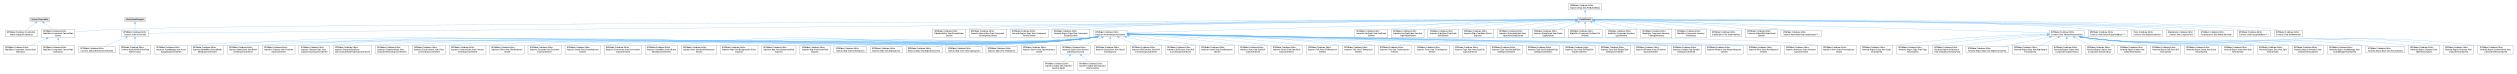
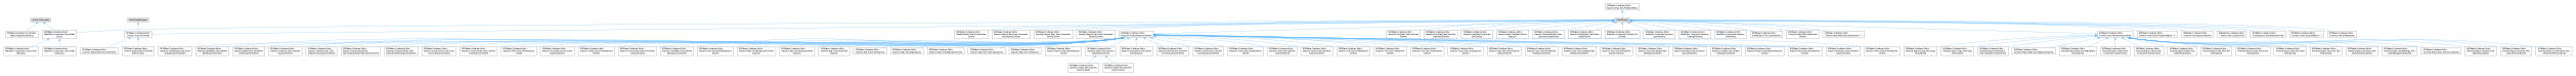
  digraph {
    fontname="Roboto Condensed"
    rankdir=TB
    node [color=grey40 fillcolor=white fontname="Roboto Condensed" fontsize=10 shape=box style=filled]
    edge [color=steelblue1 dir=back fontname="Roboto Condensed" fontsize=10 labelfontname=Helvetica labelfontsize=10 style=solid]
    n1 [color=grey60 fillcolor="#E0E0E0" height=0.2 label="System.IDisposable" width=0.4]
    n2 [height=0.2 label="RPGMaker.Codebase.CoreSystem.\lHelper.DebugUtil.IndentLog" width=0.4]
    n3 [height=0.2 label="RPGMaker.Codebase.Editor.\lMapEditor.Component.Canvas.Map\lCanvas" width=0.4]
    n4 [height=0.2 label="RPGMaker.Codebase.Editor.\lMapEditor.Component.Canvas.Event\lEditCanvas" width=0.4]
    n5 [height=0.2 label="RPGMaker.Codebase.Editor.\lMapEditor.Component.Canvas.Map\lEditCanvas" width=0.4]
    n6 [color=grey60 fillcolor="#E0E0E0" height=0.2 label=INotifyValueChanged width=0.4]
    n7 [height=0.2 label="RPGMaker.Codebase.Editor.\lCommon.View.ImTextField" width=0.4]
    n8 [height=0.2 label="RPGMaker.Codebase.Editor.\lCommon.AddonUIUtil.ImScrollTextField" width=0.4]
    n9 [height=0.2 label="RPGMaker.Codebase.Editor.\lCommon.AddonUIUtil.ImTextField\lEnterFocusOut" width=0.4]
    n10 [color=grey60 fillcolor="#E0E0E0" height=0.2 label=VisualElement width=0.4]
    n11 [height=0.2 label="RPGMaker.Codebase.Editor.\lCommon.AddonUIUtil.IndexVisual\lElement" width=0.4]
    n12 [height=0.2 label="RPGMaker.Codebase.Editor.\lCommon.AddonUIUtil.KeyVisualElement\< T \>" width=0.4]
    n13 [height=0.2 label="RPGMaker.Codebase.Editor.\lCommon.View.AbstractHierarchyView" width=0.4]
    n14 [height=0.2 label="RPGMaker.Codebase.Editor.\lCommon.View.GenericPopupFieldBase\< T \>" width=0.4]
-   n15 [height=0.2 label="Troop.Codebase.Editor.\lCommon.View.InspectorItemUnit" width=0.4]
+   n15 [height=0.2 label="RPGMaker.Codebase.Editor.\lCommon.View.InspectorItemUnit" width=0.4]
    n16 [height=0.2 label="MapSample.Codebase.Editor.\lCommon.View.LongTextField" width=0.4]
    n17 [height=0.2 label="RPGMaker.Codebase.Editor.\lTroopInspector.View.MenuEditorView" width=0.4]
    n18 [height=0.2 label="RPGMaker.Codebase.Editor.\lCommon.View.PopupFieldBase\< T \>" width=0.4]
    n19 [height=0.2 label="RPGMaker.Codebase.Editor.\lCommon.View.SideMenuView" width=0.4]
    n20 [height=0.2 label="RPGMaker.Codebase.Editor.\lDatabaseEditor.View.PreviewScene\lElement" width=0.4]
    n21 [height=0.2 label="RPGMaker.Codebase.Editor.\lHierarchy.Region.Base.View.Component.\lHierarchyItemListView" width=0.4]
    n22 [height=0.2 label="RPGMaker.Codebase.Editor.\lHierarchy.Region.Flags.View.Component.\lSwitchListView" width=0.4]
    n23 [height=0.2 label="RPGMaker.Codebase.Editor.\lHierarchy.Region.Flags.View.Component.\lVariableListView" width=0.4]
    n24 [height=0.2 label="RPGMaker.Codebase.Editor.\lInspector.AbstractInspectorElement" width=0.4]
    n25 [height=0.2 label="RPGMaker.Codebase.Editor.\lInspector.ExpGraph.View.ExpGraph\lElement" width=0.4]
    n26 [height=0.2 label="RPGMaker.Codebase.Editor.\lInspector.ExpGraphValue.View.Exp\lGraphValueElement" width=0.4]
    n27 [height=0.2 label="RPGMaker.Codebase.Editor.\lInspector.GraphView.View.Graph\lViewElement" width=0.4]
    n28 [height=0.2 label="RPGMaker.Codebase.Editor.\lInspector.Map.View.MapCollision\lInspector" width=0.4]
    n29 [height=0.2 label="RPGMaker.Codebase.Editor.\lInspector.StatusAutoGuide.View.\lStatusAutoGuideElement" width=0.4]
    n30 [height=0.2 label="RPGMaker.Codebase.Editor.\lInspector.StatusGraph.View.Status\lGraphElement" width=0.4]
    n31 [height=0.2 label="RPGMaker.Codebase.Editor.\lMapEditor.Component.GridView.Tile\lGridView" width=0.4]
    n32 [height=0.2 label="RPGMaker.Codebase.Editor.\lMapEditor.Component.Inventory.\lLayerInventory" width=0.4]
    n33 [height=0.2 label="RPGMaker.Codebase.Editor.\lMapEditor.Component.Inventory.\lTileImageInventory" width=0.4]
    n34 [height=0.2 label="RPGMaker.Codebase.Editor.\lMapEditor.Component.Inventory.\lTileInventory" width=0.4]
    n35 [height=0.2 label="RPGMaker.Codebase.Editor.\lOutlineEditor.Title.SceneViewNavi" width=0.4]
    n36 [height=0.2 label="RPGMaker.Codebase.Editor.\lHierarchy.Region.Animation.View.\lAnimationHierarchyView" width=0.4]
    n37 [height=0.2 label="RPGMaker.Codebase.Editor.\lHierarchy.Region.AssetManage.View.\lAssetManageHierarchyView" width=0.4]
    n38 [height=0.2 label="RPGMaker.Codebase.Editor.\lHierarchy.Region.Base.View.HierarchyView" width=0.4]
    n39 [height=0.2 label="RPGMaker.Codebase.Editor.\lHierarchy.Region.Character.View.\lBattleHierarchyView" width=0.4]
    n40 [height=0.2 label="RPGMaker.Codebase.Editor.\lHierarchy.Region.Character.View.\lCharacterHierarchyView" width=0.4]
    n41 [height=0.2 label="RPGMaker.Codebase.Editor.\lHierarchy.Region.CommonEvent.View.\lCommonEventHierarchyView" width=0.4]
    n42 [height=0.2 label="RPGMaker.Codebase.Editor.\lHierarchy.Region.Equip.View.Equip\lHierarchyView" width=0.4]
    n43 [height=0.2 label="RPGMaker.Codebase.Editor.\lHierarchy.Region.Flags.View.Flags\lHierarchyView" width=0.4]
    n44 [height=0.2 label="RPGMaker.Codebase.Editor.\lHierarchy.Region.Initialization.\lView.InitializationHierarchyView" width=0.4]
    n45 [height=0.2 label="RPGMaker.Codebase.Editor.\lHierarchy.Region.Map.View.MapHierarchyView" width=0.4]
    n46 [height=0.2 label="RPGMaker.Codebase.Editor.\lHierarchy.Region.Map.View.MapSample\lHierarchyView" width=0.4]
    n47 [height=0.2 label="RPGMaker.Codebase.Editor.\lHierarchy.Region.Outline.View.\lComponent.ChapterFoldout" width=0.4]
    n48 [height=0.2 label="RPGMaker.Codebase.Editor.\lHierarchy.Region.Outline.View.\lComponent.SectionFoldout" width=0.4]
    n49 [height=0.2 label="RPGMaker.Codebase.Editor.\lHierarchy.Region.Outline.View.\lOutlineHierarchyView" width=0.4]
    n50 [height=0.2 label="RPGMaker.Codebase.Editor.\lHierarchy.Region.Skill.View.Skill\lHierarchyView" width=0.4]
    n51 [height=0.2 label="RPGMaker.Codebase.Editor.\lHierarchy.Region.Sound.View.Sound\lHierarchyView" width=0.4]
    n52 [height=0.2 label="RPGMaker.Codebase.Editor.\lHierarchy.Region.State.View.State\lHierarchyView" width=0.4]
    n53 [height=0.2 label="RPGMaker.Codebase.Editor.\lHierarchy.Region.Type.View.Type\lHierarchyView" width=0.4]
    n54 [height=0.2 label="RPGMaker.Codebase.Editor.\lInspector.Animation.View.Animation\lInspectorElement" width=0.4]
    n55 [height=0.2 label="RPGMaker.Codebase.Editor.\lInspector.Armor.View.ArmorInspector\lElement" width=0.4]
    n56 [height=0.2 label="RPGMaker.Codebase.Editor.\lInspector.AssetManage.View.Asset\lManageInspectorElement" width=0.4]
    n57 [height=0.2 label="RPGMaker.Codebase.Editor.\lInspector.BattleMenu.View.UIBattle\lMenuInspectorElement" width=0.4]
    n58 [height=0.2 label="RPGMaker.Codebase.Editor.\lInspector.BattleScene.View.Battle\lSceneInspectorElement" width=0.4]
    n59 [height=0.2 label="RPGMaker.Codebase.Editor.\lInspector.Character.View.Character\lInspectorElement" width=0.4]
    n60 [height=0.2 label="RPGMaker.Codebase.Editor.\lInspector.CharacterClass.View.\lCharacterClassInspectorElement" width=0.4]
    n61 [height=0.2 label="RPGMaker.Codebase.Editor.\lInspector.CharacterEarlyParty.\lView.CharacterEarlyPartyInspectorElement" width=0.4]
    n62 [height=0.2 label="RPGMaker.Codebase.Editor.\lInspector.CharacterVehicle.View.\lCharacterVehiclesInspectorElement" width=0.4]
    n63 [height=0.2 label="RPGMaker.Codebase.Editor.\lInspector.ClassCommon.View.Class\lCommonInspectorElement" width=0.4]
    n64 [height=0.2 label="RPGMaker.Codebase.Editor.\lInspector.CommonEvent.View.Common\lEventInspectorElement" width=0.4]
    n65 [height=0.2 label="RPGMaker.Codebase.Editor.\lInspector.Effect.View.EffectInspector\lElement" width=0.4]
    n66 [height=0.2 label="RPGMaker.Codebase.Editor.\lInspector.Encounter.View.Encounter\lInspectorElement" width=0.4]
    n67 [height=0.2 label="RPGMaker.Codebase.Editor.\lInspector.Enemy.View.EnemyInspector\lElement" width=0.4]
    n68 [height=0.2 label="RPGMaker.Codebase.Editor.\lInspector.Environment.View.Environment\lInspectorElement" width=0.4]
    n69 [height=0.2 label="RPGMaker.Codebase.Editor.\lInspector.GameMenu.View.UIGame\lMenuInspectorElement" width=0.4]
    n70 [height=0.2 label="RPGMaker.Codebase.Editor.\lInspector.Item.View.ItemEditInspector\lElement" width=0.4]
    n71 [height=0.2 label="RPGMaker.Codebase.Editor.\lInspector.Map.View.BackgroundCollision\lInspector" width=0.4]
    n72 [height=0.2 label="RPGMaker.Codebase.Editor.\lInspector.Map.View.BackgroundView\lInspector" width=0.4]
    n73 [height=0.2 label="RPGMaker.Codebase.Editor.\lInspector.Map.View.DistantView\lInspector" width=0.4]
    n74 [height=0.2 label="RPGMaker.Codebase.Editor.\lInspector.Map.View.EventInspector" width=0.4]
    n75 [height=0.2 label="RPGMaker.Codebase.Editor.\lInspector.Map.View.MapInspector" width=0.4]
    n76 [height=0.2 label="RPGMaker.Codebase.Editor.\lInspector.Map.View.MapInspectorView" width=0.4]
    n77 [height=0.2 label="RPGMaker.Codebase.Editor.\lInspector.Map.View.TileGroupInspector" width=0.4]
    n78 [height=0.2 label="RPGMaker.Codebase.Editor.\lInspector.Map.View.TileInspector" width=0.4]
    n79 [height=0.2 label="RPGMaker.Codebase.Editor.\lInspector.Option.View.OptionInspector\lElement" width=0.4]
    n80 [height=0.2 label="RPGMaker.Codebase.Editor.\lInspector.Outline.View.Abstract\lOutlineInspectorView" width=0.4]
    n81 [height=0.2 label="RPGMaker.Codebase.Editor.\lInspector.SearchEvent.View.Search\lEventInspector" width=0.4]
    n82 [height=0.2 label="RPGMaker.Codebase.Editor.\lInspector.SkillCommon.View.Skill\lCommonInspectorElement" width=0.4]
    n83 [height=0.2 label="RPGMaker.Codebase.Editor.\lInspector.SkillCustom.View.Skill\lCustomInspectorElement" width=0.4]
    n84 [height=0.2 label="RPGMaker.Codebase.Editor.\lInspector.Sound.View.SoundInspector\lElement" width=0.4]
    n85 [height=0.2 label="RPGMaker.Codebase.Editor.\lInspector.State.View.StateEdit\lInspectorElement" width=0.4]
    n86 [height=0.2 label="RPGMaker.Codebase.Editor.\lInspector.Switch.View.SwitchEdit\lInspectorElement" width=0.4]
    n87 [height=0.2 label="RPGMaker.Codebase.Editor.\lInspector.Talk.View.UiTalkInspector\lElement" width=0.4]
    n88 [height=0.2 label="RPGMaker.Codebase.Editor.\lInspector.Title.View.TitleInspector\lElement" width=0.4]
    n89 [height=0.2 label="RPGMaker.Codebase.Editor.\lInspector.Trait.View.TraitsInspector\lElement" width=0.4]
    n90 [height=0.2 label="RPGMaker.Codebase.Editor.\lInspector.Troop.View.TroopInspector\lElement" width=0.4]
    n91 [height=0.2 label="RPGMaker.Codebase.Editor.\lInspector.Type.View.ArmorTypeEdit\lInspectorElement" width=0.4]
    n92 [height=0.2 label="RPGMaker.Codebase.Editor.\lInspector.Type.View.AttributeType\lEditInspectorElement" width=0.4]
    n93 [height=0.2 label="RPGMaker.Codebase.Editor.\lInspector.Type.View.EquipmentType\lEditInspectorElement" width=0.4]
    n94 [height=0.2 label="RPGMaker.Codebase.Editor.\lInspector.Type.View.SkillTypeEdit\lInspectorElement" width=0.4]
    n95 [height=0.2 label="RPGMaker.Codebase.Editor.\lInspector.Type.View.WeaponType\lEditInspectorElement" width=0.4]
    n96 [height=0.2 label="RPGMaker.Codebase.Editor.\lInspector.UIPattern.View.UiCommon\lInspectorElement" width=0.4]
    n97 [height=0.2 label="RPGMaker.Codebase.Editor.\lInspector.Variable.View.Variable\lEditInspectorElement" width=0.4]
    n98 [height=0.2 label="RPGMaker.Codebase.Editor.\lInspector.Weapon.View.WeaponInspector\lElement" width=0.4]
    n99 [height=0.2 label="RPGMaker.Codebase.Editor.\lInspector.Word.View.WordInspector\lElement" width=0.4]
    n100 [height=0.2 label="RPGMaker.Codebase.Editor.\lInspector.Map.View.PenButtonMenu" width=0.4]
    n101 [height=0.2 label="RPGMaker.Codebase.Editor.\lInspector.Outline.View.Inspector\lViewForChapter" width=0.4]
    n102 [height=0.2 label="RPGMaker.Codebase.Editor.\lInspector.Outline.View.Inspector\lViewForSection" width=0.4]
    n1 -> n2
    n1 -> n3
    n3 -> n4
    n3 -> n5
    n6 -> n7
    n7 -> n8
    n7 -> n9
    n10 -> n3
    n10 -> n7
    n10 -> n11
    n10 -> n12
    n10 -> n13
    n10 -> n14
    n10 -> n15
    n10 -> n16
    n10 -> n17
    n10 -> n18
    n10 -> n19
    n10 -> n20
    n10 -> n21
    n10 -> n22
    n10 -> n23
    n10 -> n24
    n10 -> n25
    n10 -> n26
    n10 -> n27
    n10 -> n28
    n10 -> n29
    n10 -> n30
    n10 -> n31
    n10 -> n32
    n10 -> n33
    n10 -> n34
    n10 -> n35
    n13 -> n36
    n13 -> n37
    n13 -> n38
    n13 -> n39
    n13 -> n40
    n13 -> n41
    n13 -> n42
    n13 -> n43
    n13 -> n44
    n13 -> n45
    n13 -> n46
    n13 -> n47
    n13 -> n48
    n13 -> n49
    n13 -> n50
    n13 -> n51
    n13 -> n52
    n13 -> n53
    n24 -> n54
    n24 -> n55
    n24 -> n56
    n24 -> n57
    n24 -> n58
    n24 -> n59
    n24 -> n60
    n24 -> n61
    n24 -> n62
    n24 -> n63
    n24 -> n64
    n24 -> n65
    n24 -> n66
    n24 -> n67
    n24 -> n68
    n24 -> n69
    n24 -> n70
    n24 -> n71
    n24 -> n72
    n24 -> n73
    n24 -> n74
    n24 -> n75
    n24 -> n76
    n24 -> n77
    n24 -> n78
    n24 -> n79
    n24 -> n80
    n24 -> n81
    n24 -> n82
    n24 -> n83
    n24 -> n84
    n24 -> n85
    n24 -> n86
    n24 -> n87
    n24 -> n88
    n24 -> n89
    n24 -> n90
    n24 -> n91
    n24 -> n92
    n24 -> n93
    n24 -> n94
    n24 -> n95
    n24 -> n96
    n24 -> n97
    n24 -> n98
    n24 -> n99
    n80 -> n101
    n80 -> n102
    n100 -> n10
  }
